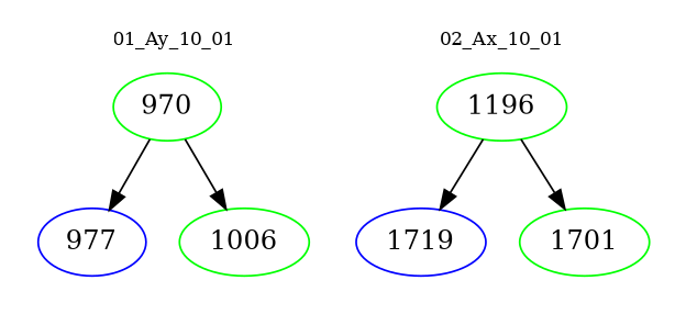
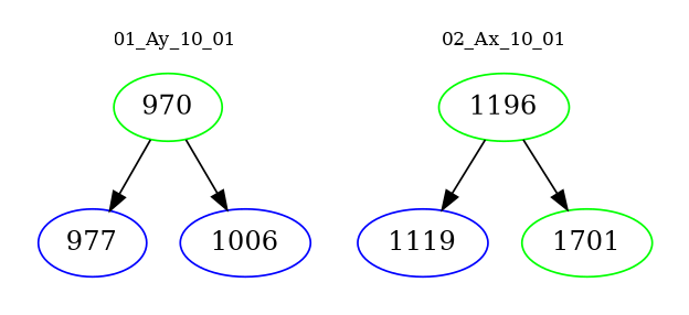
  digraph {
    node [color=green]
    edge [color=black]
    n1 [label=970]
    n2 [color=blue label=977]
-   n3 [label=1006]
+   n3 [color=blue label=1006]
    n4 [label=1196]
-   n5 [color=blue label=1719]
+   n5 [color=blue label=1119]
    n6 [label=1701]
    subgraph cluster_1 {
      color=white
      fontsize=10
      label="01_Ay_10_01"
      n1
      n2
      n3
    }
    subgraph cluster_2 {
      color=white
      fontsize=10
      label="02_Ax_10_01"
      n4
      n5
      n6
    }
    n1 -> n2
    n1 -> n3
    n4 -> n5
    n4 -> n6
  }
